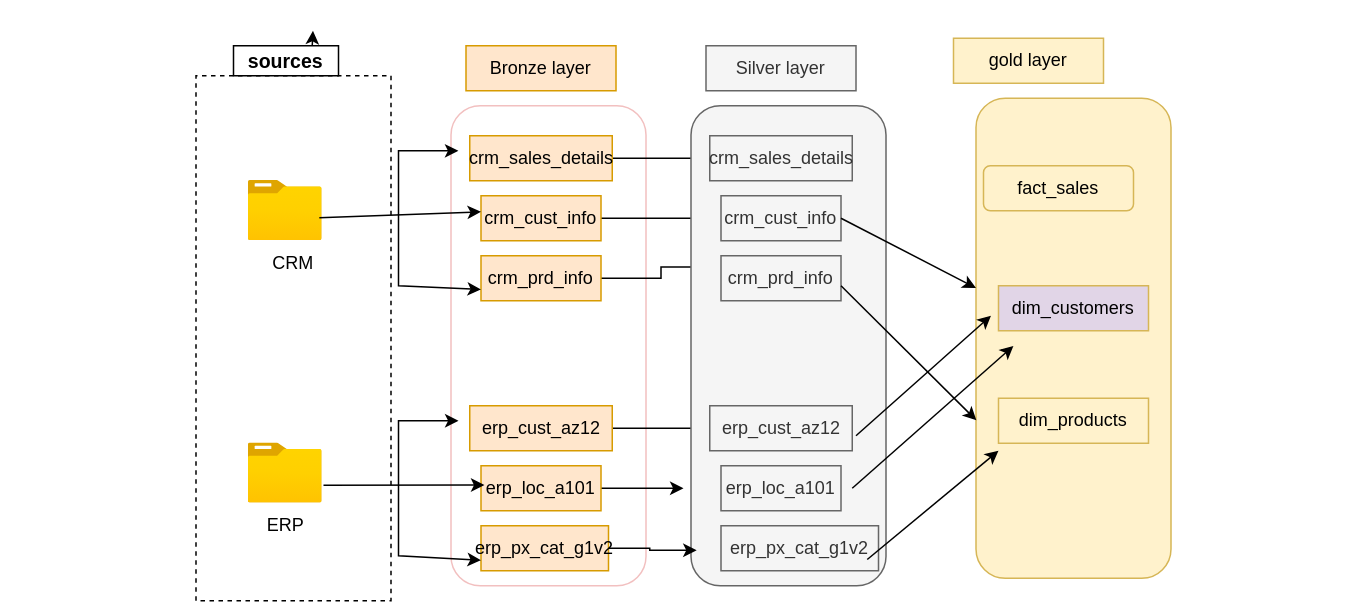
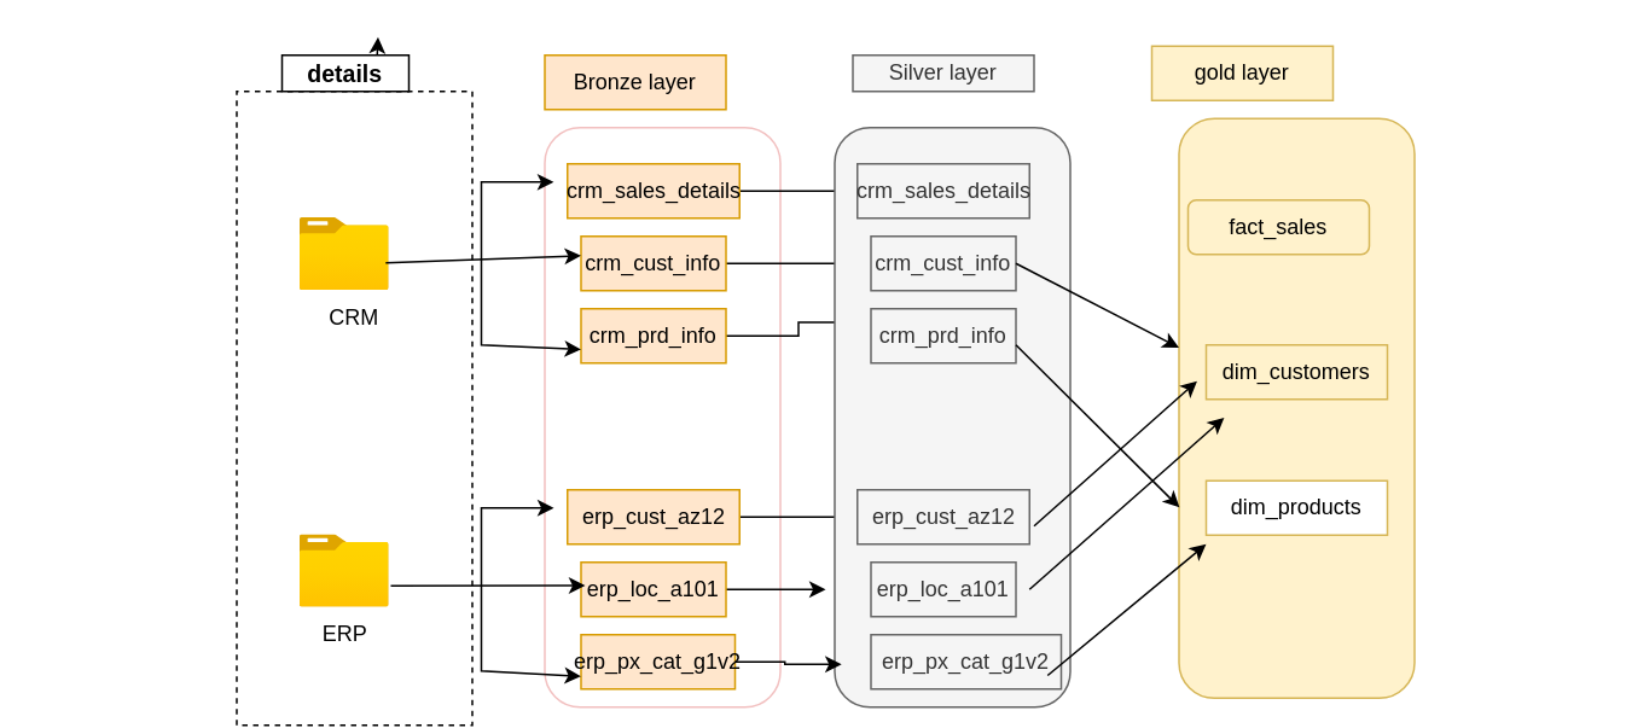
  <mxCell id="0" />
  <mxCell id="1" parent="0" />
  <mxCell id="2" value="" style="rounded=0;whiteSpace=wrap;html=1;rotation=-90;dashed=1;" parent="1" vertex="1"><mxGeometry x="20" y="160" width="350" height="130" as="geometry" /></mxCell>
  <mxCell id="3" style="edgeStyle=orthogonalEdgeStyle;rounded=0;orthogonalLoop=1;jettySize=auto;html=1;exitX=0.75;exitY=0;exitDx=0;exitDy=0;" parent="1" source="4" edge="1"><mxGeometry relative="1" as="geometry"><mxPoint x="208" y="20" as="targetPoint" /></mxGeometry></mxCell>
- <mxCell id="4" value="&lt;b&gt;&lt;font style=&quot;font-size: 13px;&quot;&gt;sources&lt;/font&gt;&lt;/b&gt;" style="rounded=0;whiteSpace=wrap;html=1;" parent="1" vertex="1"><mxGeometry x="155" y="30" width="70" height="20" as="geometry" /></mxCell>
+ <mxCell id="4" value="&lt;b&gt;&lt;font style=&quot;font-size: 13px;&quot;&gt;details&lt;/font&gt;&lt;/b&gt;" style="rounded=0;whiteSpace=wrap;html=1;" parent="1" vertex="1"><mxGeometry x="155" y="30" width="70" height="20" as="geometry" /></mxCell>
  <mxCell id="5" value="" style="image;aspect=fixed;html=1;points=[];align=center;fontSize=12;image=img/lib/azure2/general/Folder_Blank.svg;" parent="1" vertex="1"><mxGeometry x="165" y="120" width="49.29" height="40" as="geometry" /></mxCell>
  <mxCell id="6" value="" style="image;aspect=fixed;html=1;points=[];align=center;fontSize=12;image=img/lib/azure2/general/Folder_Blank.svg;" parent="1" vertex="1"><mxGeometry x="165" y="295" width="49.29" height="40" as="geometry" /></mxCell>
  <mxCell id="7" value="CRM" style="text;html=1;align=center;verticalAlign=middle;whiteSpace=wrap;rounded=0;" parent="1" vertex="1"><mxGeometry x="165" y="160" width="60" height="30" as="geometry" /></mxCell>
  <mxCell id="8" value="ERP" style="text;html=1;align=center;verticalAlign=middle;whiteSpace=wrap;rounded=0;" parent="1" vertex="1"><mxGeometry x="160" y="335" width="60" height="30" as="geometry" /></mxCell>
- <mxCell id="9" value="Bronze layer" style="rounded=0;whiteSpace=wrap;html=1;fillColor=#ffe6cc;strokeColor=#d79b00;" parent="1" vertex="1"><mxGeometry x="310" y="30" width="100" height="30" as="geometry" /></mxCell>
+ <mxCell id="9" value="Bronze layer" style="rounded=0;whiteSpace=wrap;html=1;fillColor=#ffe6cc;strokeColor=#d79b00;" parent="1" vertex="1"><mxGeometry x="300" y="30" width="100" height="30" as="geometry" /></mxCell>
  <mxCell id="10" value="" style="rounded=1;whiteSpace=wrap;html=1;rotation=-90;strokeColor=light-dark(#f2c0c0, #ededed);" parent="1" vertex="1"><mxGeometry x="205" y="165" width="320" height="130" as="geometry" /></mxCell>
  <mxCell id="11" style="edgeStyle=orthogonalEdgeStyle;rounded=0;orthogonalLoop=1;jettySize=auto;html=1;entryX=0;entryY=0.5;entryDx=0;entryDy=0;" parent="1" source="12" target="28" edge="1"><mxGeometry relative="1" as="geometry" /></mxCell>
  <mxCell id="12" value="crm_sales_details" style="rounded=0;whiteSpace=wrap;html=1;fillColor=#ffe6cc;strokeColor=#d79b00;" parent="1" vertex="1"><mxGeometry x="312.5" y="90" width="95" height="30" as="geometry" /></mxCell>
  <mxCell id="13" style="edgeStyle=orthogonalEdgeStyle;rounded=0;orthogonalLoop=1;jettySize=auto;html=1;entryX=0;entryY=0.5;entryDx=0;entryDy=0;" parent="1" source="14" target="29" edge="1"><mxGeometry relative="1" as="geometry" /></mxCell>
  <mxCell id="14" value="crm_cust_info" style="rounded=0;whiteSpace=wrap;html=1;fillColor=#ffe6cc;strokeColor=#d79b00;" parent="1" vertex="1"><mxGeometry x="320" y="130" width="80" height="30" as="geometry" /></mxCell>
  <mxCell id="15" style="edgeStyle=orthogonalEdgeStyle;rounded=0;orthogonalLoop=1;jettySize=auto;html=1;entryX=0;entryY=0.25;entryDx=0;entryDy=0;" parent="1" source="16" target="30" edge="1"><mxGeometry relative="1" as="geometry" /></mxCell>
  <mxCell id="16" value="crm_prd_info" style="rounded=0;whiteSpace=wrap;html=1;fillColor=#ffe6cc;strokeColor=#d79b00;" parent="1" vertex="1"><mxGeometry x="320" y="170" width="80" height="30" as="geometry" /></mxCell>
  <mxCell id="17" style="edgeStyle=orthogonalEdgeStyle;rounded=0;orthogonalLoop=1;jettySize=auto;html=1;entryX=0;entryY=0.5;entryDx=0;entryDy=0;" parent="1" source="18" target="31" edge="1"><mxGeometry relative="1" as="geometry" /></mxCell>
  <mxCell id="18" value="erp_cust_az12" style="rounded=0;whiteSpace=wrap;html=1;fillColor=#ffe6cc;strokeColor=#d79b00;" parent="1" vertex="1"><mxGeometry x="312.5" y="270" width="95" height="30" as="geometry" /></mxCell>
  <mxCell id="19" style="edgeStyle=orthogonalEdgeStyle;rounded=0;orthogonalLoop=1;jettySize=auto;html=1;" parent="1" source="20" edge="1"><mxGeometry relative="1" as="geometry"><mxPoint x="455" y="325" as="targetPoint" /></mxGeometry></mxCell>
  <mxCell id="20" value="erp_loc_a101" style="rounded=0;whiteSpace=wrap;html=1;fillColor=#ffe6cc;strokeColor=#d79b00;" parent="1" vertex="1"><mxGeometry x="320" y="310" width="80" height="30" as="geometry" /></mxCell>
  <mxCell id="21" value="erp_px_cat_g1v2" style="rounded=0;whiteSpace=wrap;html=1;fillColor=#ffe6cc;strokeColor=#d79b00;" parent="1" vertex="1"><mxGeometry x="320" y="350" width="85" height="30" as="geometry" /></mxCell>
  <mxCell id="22" value="" style="endArrow=classic;html=1;rounded=0;exitX=0.958;exitY=0.615;exitDx=0;exitDy=0;exitPerimeter=0;entryX=0;entryY=0.75;entryDx=0;entryDy=0;" parent="1" source="5" edge="1"><mxGeometry width="50" height="50" relative="1" as="geometry"><mxPoint x="217.305" y="170" as="sourcePoint" /><mxPoint x="320" y="140.7" as="targetPoint" /></mxGeometry></mxCell>
  <mxCell id="23" value="" style="endArrow=classic;startArrow=classic;html=1;rounded=0;exitX=0;exitY=0.75;exitDx=0;exitDy=0;entryX=0.906;entryY=0.038;entryDx=0;entryDy=0;entryPerimeter=0;" parent="1" source="16" target="10" edge="1"><mxGeometry width="50" height="50" relative="1" as="geometry"><mxPoint x="265" y="200" as="sourcePoint" /><mxPoint x="265" y="80" as="targetPoint" /><Array as="points"><mxPoint x="265" y="190" /><mxPoint x="265" y="100" /></Array></mxGeometry></mxCell>
  <mxCell id="24" value="" style="endArrow=classic;startArrow=classic;html=1;rounded=0;exitX=0;exitY=0.75;exitDx=0;exitDy=0;entryX=0.906;entryY=0.038;entryDx=0;entryDy=0;entryPerimeter=0;" parent="1" edge="1"><mxGeometry width="50" height="50" relative="1" as="geometry"><mxPoint x="320" y="373" as="sourcePoint" /><mxPoint x="305" y="280" as="targetPoint" /><Array as="points"><mxPoint x="265" y="370" /><mxPoint x="265" y="280" /></Array></mxGeometry></mxCell>
  <mxCell id="25" value="" style="endArrow=classic;html=1;rounded=0;entryX=0;entryY=0.75;entryDx=0;entryDy=0;" parent="1" edge="1"><mxGeometry width="50" height="50" relative="1" as="geometry"><mxPoint x="215" y="323" as="sourcePoint" /><mxPoint x="322.29" y="322.85" as="targetPoint" /></mxGeometry></mxCell>
- <mxCell id="26" value="Silver layer" style="rounded=0;whiteSpace=wrap;html=1;fillColor=#f5f5f5;strokeColor=#666666;fontColor=#333333;" parent="1" vertex="1"><mxGeometry x="470" y="30" width="100" height="30" as="geometry" /></mxCell>
+ <mxCell id="26" value="Silver layer" style="rounded=0;whiteSpace=wrap;html=1;fillColor=#f5f5f5;strokeColor=#666666;fontColor=#333333;" parent="1" vertex="1"><mxGeometry x="470" y="30" width="100" height="20" as="geometry" /></mxCell>
  <mxCell id="27" value="" style="rounded=1;whiteSpace=wrap;html=1;rotation=-90;strokeColor=#666666;fillColor=#f5f5f5;fontColor=#333333;" parent="1" vertex="1"><mxGeometry x="365" y="165" width="320" height="130" as="geometry" /></mxCell>
  <mxCell id="28" value="crm_sales_details" style="rounded=0;whiteSpace=wrap;html=1;fillColor=#f5f5f5;strokeColor=#666666;fontColor=#333333;" parent="1" vertex="1"><mxGeometry x="472.5" y="90" width="95" height="30" as="geometry" /></mxCell>
  <mxCell id="29" value="crm_cust_info" style="rounded=0;whiteSpace=wrap;html=1;fillColor=#f5f5f5;strokeColor=#666666;fontColor=#333333;" parent="1" vertex="1"><mxGeometry x="480" y="130" width="80" height="30" as="geometry" /></mxCell>
  <mxCell id="30" value="crm_prd_info" style="rounded=0;whiteSpace=wrap;html=1;fillColor=#f5f5f5;strokeColor=#666666;fontColor=#333333;" parent="1" vertex="1"><mxGeometry x="480" y="170" width="80" height="30" as="geometry" /></mxCell>
  <mxCell id="31" value="erp_cust_az12" style="rounded=0;whiteSpace=wrap;html=1;fillColor=#f5f5f5;strokeColor=#666666;fontColor=#333333;" parent="1" vertex="1"><mxGeometry x="472.5" y="270" width="95" height="30" as="geometry" /></mxCell>
  <mxCell id="32" value="erp_loc_a101" style="rounded=0;whiteSpace=wrap;html=1;fillColor=#f5f5f5;strokeColor=#666666;fontColor=#333333;" parent="1" vertex="1"><mxGeometry x="480" y="310" width="80" height="30" as="geometry" /></mxCell>
  <mxCell id="33" value="erp_px_cat_g1v2" style="rounded=0;whiteSpace=wrap;html=1;fillColor=#f5f5f5;strokeColor=#666666;fontColor=#333333;" parent="1" vertex="1"><mxGeometry x="480" y="350" width="105" height="30" as="geometry" /></mxCell>
  <mxCell id="34" style="edgeStyle=orthogonalEdgeStyle;rounded=0;orthogonalLoop=1;jettySize=auto;html=1;entryX=0.074;entryY=0.029;entryDx=0;entryDy=0;entryPerimeter=0;" parent="1" source="21" target="27" edge="1"><mxGeometry relative="1" as="geometry" /></mxCell>
  <mxCell id="35" value="" style="rounded=1;whiteSpace=wrap;html=1;rotation=-90;strokeColor=#d6b656;fillColor=#fff2cc;" vertex="1" parent="1"><mxGeometry x="555" y="160" width="320" height="130" as="geometry" /></mxCell>
  <mxCell id="36" value="gold layer" style="rounded=0;whiteSpace=wrap;html=1;fillColor=#fff2cc;strokeColor=#d6b656;" vertex="1" parent="1"><mxGeometry x="635" y="25" width="100" height="30" as="geometry" /></mxCell>
  <mxCell id="37" value="fact_sales" style="whiteSpace=wrap;html=1;fillColor=#fff2cc;strokeColor=#d6b656;rounded=1;" vertex="1" parent="1"><mxGeometry x="655" y="110" width="100" height="30" as="geometry" /></mxCell>
- <mxCell id="38" value="dim_customers" style="rounded=0;whiteSpace=wrap;html=1;fillColor=#e1d5e7;strokeColor=#d6b656;" vertex="1" parent="1"><mxGeometry x="665" y="190" width="100" height="30" as="geometry" /></mxCell>
- <mxCell id="39" value="dim_products" style="rounded=0;whiteSpace=wrap;html=1;fillColor=#fff2cc;strokeColor=#d6b656;" vertex="1" parent="1"><mxGeometry x="665" y="265" width="100" height="30" as="geometry" /></mxCell>
+ <mxCell id="38" value="dim_customers" style="rounded=0;whiteSpace=wrap;html=1;fillColor=#fff2cc;strokeColor=#d6b656;" vertex="1" parent="1"><mxGeometry x="665" y="190" width="100" height="30" as="geometry" /></mxCell>
+ <mxCell id="39" value="dim_products" style="rounded=0;whiteSpace=wrap;html=1;fillColor=#ffffff;strokeColor=#d6b656;" vertex="1" parent="1"><mxGeometry x="665" y="265" width="100" height="30" as="geometry" /></mxCell>
  <mxCell id="40" value="" style="endArrow=classic;html=1;rounded=0;exitX=1;exitY=0.5;exitDx=0;exitDy=0;" edge="1" parent="1" source="29" target="35"><mxGeometry width="50" height="50" relative="1" as="geometry"><mxPoint x="585" y="180" as="sourcePoint" /><mxPoint x="635" y="130" as="targetPoint" /></mxGeometry></mxCell>
  <mxCell id="41" value="" style="endArrow=classic;html=1;rounded=0;exitX=1;exitY=0.5;exitDx=0;exitDy=0;entryX=0.329;entryY=0.002;entryDx=0;entryDy=0;entryPerimeter=0;" edge="1" parent="1" target="35"><mxGeometry width="50" height="50" relative="1" as="geometry"><mxPoint x="560" y="190" as="sourcePoint" /><mxPoint x="650" y="236" as="targetPoint" /></mxGeometry></mxCell>
  <mxCell id="42" value="" style="endArrow=classic;html=1;rounded=0;exitX=1;exitY=0.5;exitDx=0;exitDy=0;entryX=0.547;entryY=0.077;entryDx=0;entryDy=0;entryPerimeter=0;" edge="1" parent="1" target="35"><mxGeometry width="50" height="50" relative="1" as="geometry"><mxPoint x="570" y="290" as="sourcePoint" /><mxPoint x="660" y="380" as="targetPoint" /></mxGeometry></mxCell>
  <mxCell id="43" value="" style="endArrow=classic;html=1;rounded=0;exitX=1;exitY=0.5;exitDx=0;exitDy=0;entryX=0.484;entryY=0.192;entryDx=0;entryDy=0;entryPerimeter=0;" edge="1" parent="1" target="35"><mxGeometry width="50" height="50" relative="1" as="geometry"><mxPoint x="567.5" y="325" as="sourcePoint" /><mxPoint x="657.5" y="245" as="targetPoint" /></mxGeometry></mxCell>
  <mxCell id="44" value="" style="endArrow=classic;html=1;rounded=0;exitX=1;exitY=0.5;exitDx=0;exitDy=0;" edge="1" parent="1"><mxGeometry width="50" height="50" relative="1" as="geometry"><mxPoint x="577.5" y="372.5" as="sourcePoint" /><mxPoint x="665" y="300" as="targetPoint" /></mxGeometry></mxCell>
